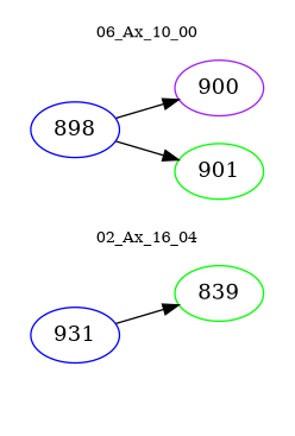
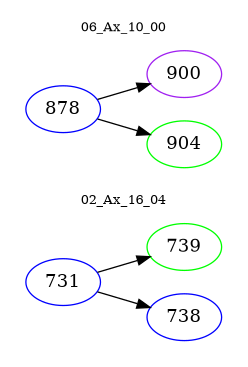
  digraph {
    rankdir=LR
    node [color=blue]
    edge [color=black]
-   n1 [label=931]
-   n3 [color=green label=839]
-   n4 [label=898]
-   n5 [color=green label=901]
+   n1 [label=731]
+   n2 [label=738]
+   n3 [color=green label=739]
+   n4 [label=878]
+   n5 [color=green label=904]
    n6 [color=purple label=900]
    subgraph cluster_1 {
      color=white
      fontsize=10
      label="02_Ax_16_04"
      n1
+     n2
      n3
    }
    subgraph cluster_2 {
      color=white
      fontsize=10
      label="06_Ax_10_00"
      n4
      n5
      n6
    }
+   n1 -> n2
    n1 -> n3
    n4 -> n5
    n4 -> n6
  }
